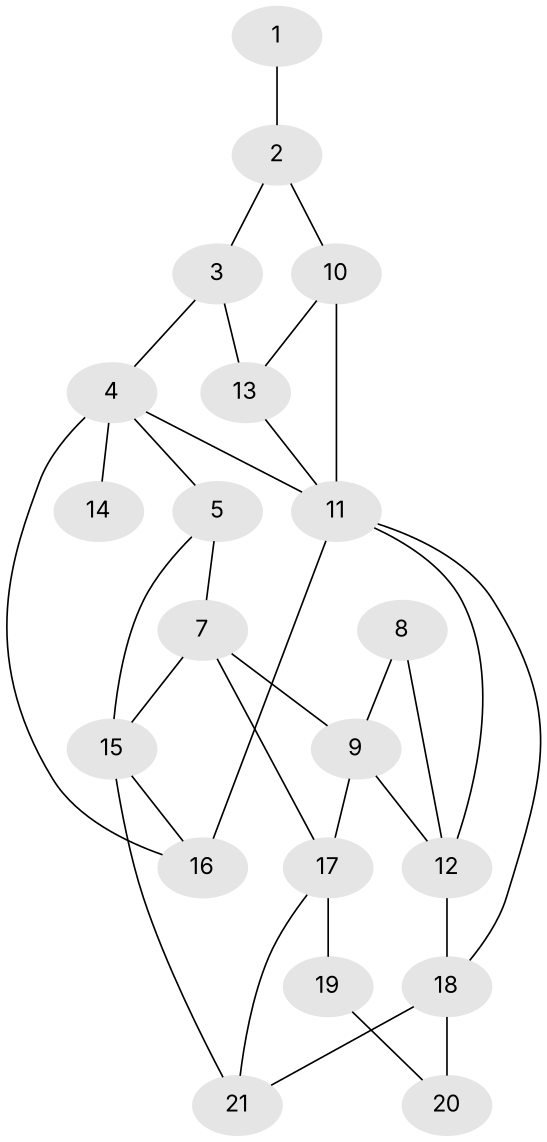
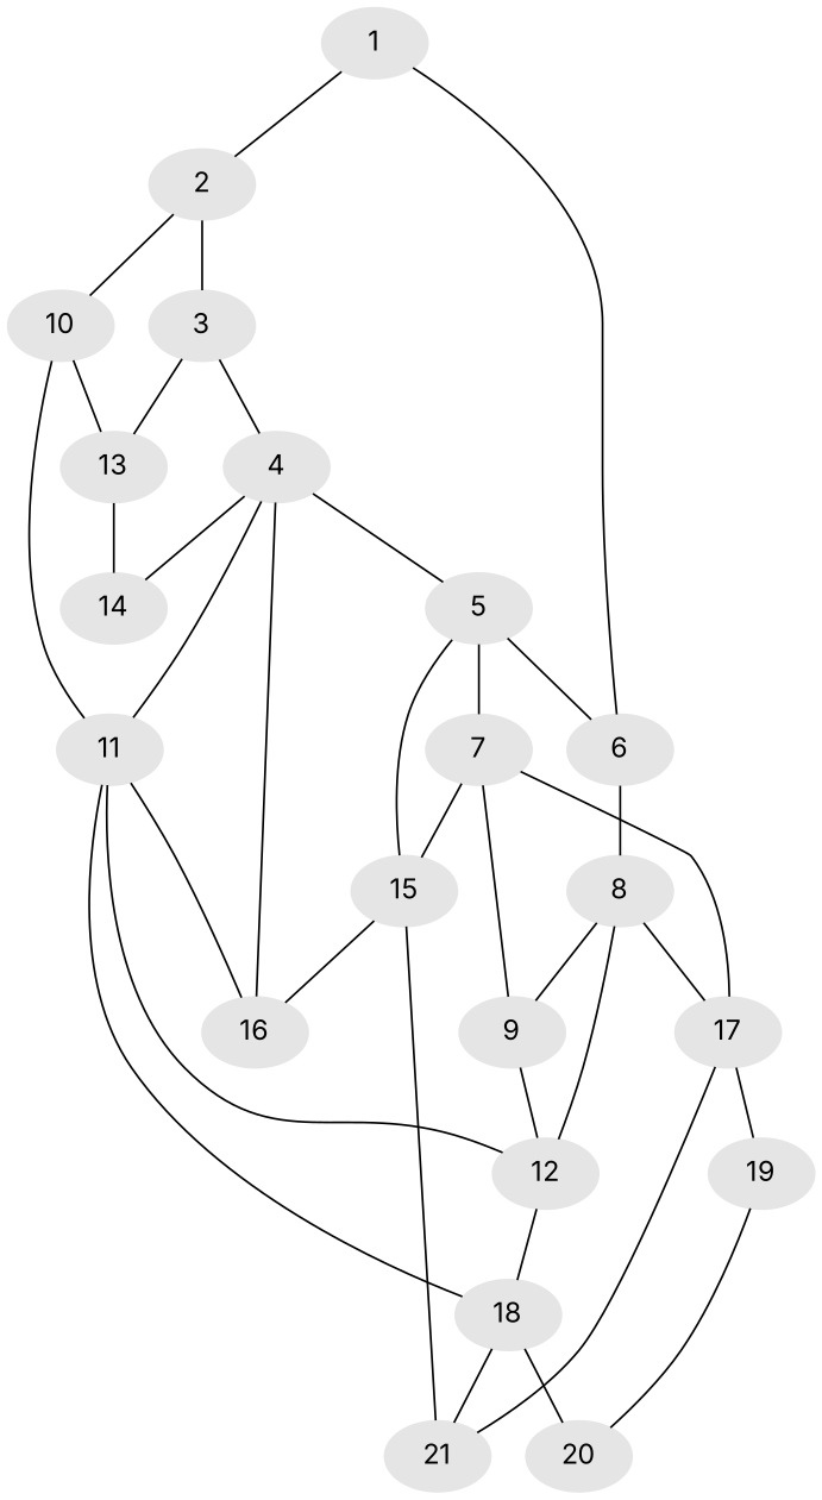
  graph {
    fontname=Inter
    node [color=gray90 fontname=Inter style=filled]
    edge [fontname=Inter weight=1.0]
    1
    2
+   6
    3
    10
    8
    4
    13
    11
    5
    14
    16
    15
    7
    21
    9
    17
    12
    19
    18
    20
    1 -- 2
+   1 -- 6
    2 -- 3
    2 -- 10
+   6 -- 8
    3 -- 4
    3 -- 13 [weight=2.0]
    10 -- 13 [weight=2.0]
    10 -- 11 [weight=2.0]
    8 -- 9
    8 -- 12
    4 -- 11
    4 -- 5
    4 -- 14
    4 -- 16 [weight=2.0]
-   13 -- 11 [weight=2.0]
+   13 -- 14 [weight=2.0]
    11 -- 16
    11 -- 12
    11 -- 18
+   5 -- 6
    5 -- 15
    5 -- 7 [weight=2.0]
    15 -- 16
    15 -- 21 [weight=2.0]
    7 -- 15 [weight=2.0]
    7 -- 9
    7 -- 17
-   9 -- 17 [weight=2.0]
+   8 -- 17 [weight=2.0]
    9 -- 12
    17 -- 21
    17 -- 19 [weight=2.0]
    12 -- 18
    19 -- 20
    18 -- 21 [weight=2.0]
    18 -- 20 [weight=2.0]
  }
